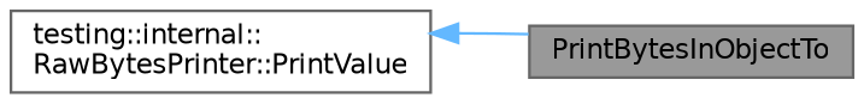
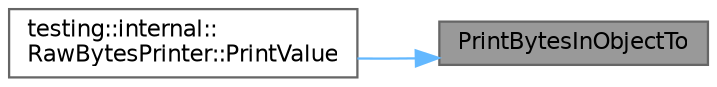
  digraph {
    rankdir=RL
    node [fontname=Helvetica fontsize=10 shape=box style=filled]
    n1 [color=gray40 fillcolor=grey60 fontcolor=black height=0.2 label=PrintBytesInObjectTo width=0.4]
    n2 [color=grey40 fillcolor=white height=0.2 label="testing::internal::\lRawBytesPrinter::PrintValue" width=0.4]
-   n2 -> n1 [color=steelblue1 dir=back fontname=Helvetica fontsize=10 labelfontname=Helvetica labelfontsize=10 style=solid]
+   n1 -> n2 [color=steelblue1 dir=back fontname=Helvetica fontsize=10 labelfontname=Helvetica labelfontsize=10 style=solid]
  }
